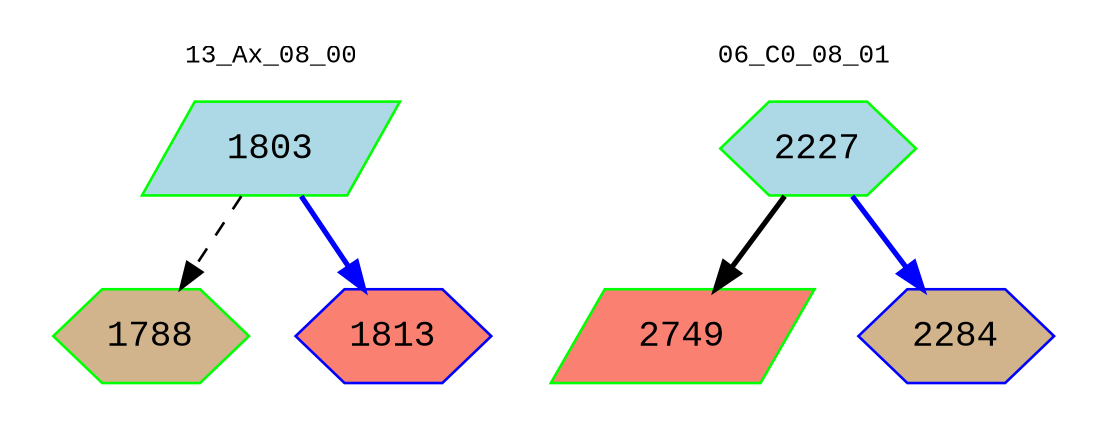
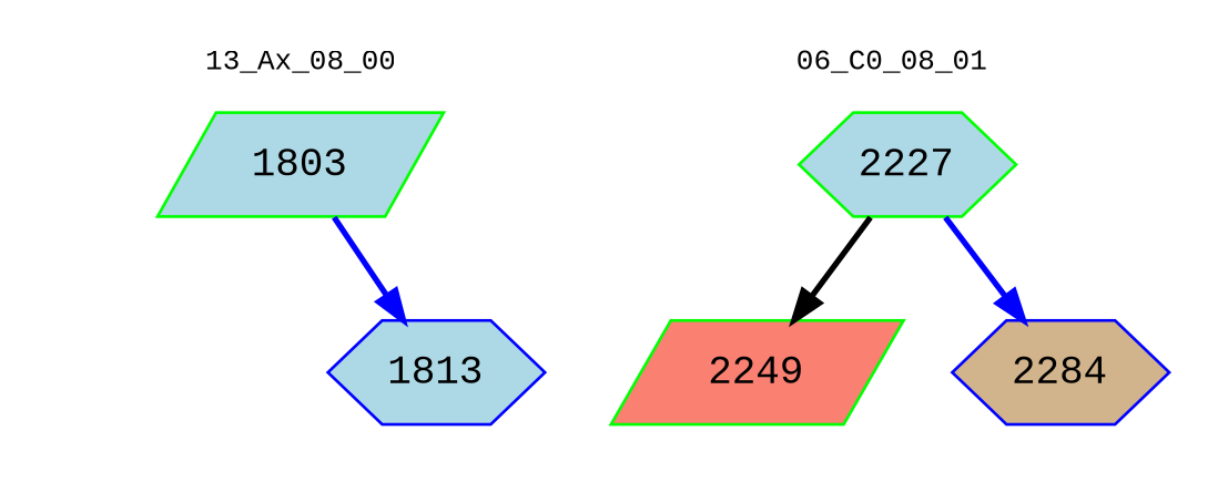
  digraph {
    fontname="Liberation Mono"
    node [color=green fillcolor=lightblue fontname="Liberation Mono" shape=hexagon style=filled]
    edge [arrowhead=normal color=black fontname="Liberation Mono" style=bold]
    n1 [label=1803 shape=parallelogram]
-   n2 [fillcolor=tan label=1788]
-   n3 [color=blue fillcolor=salmon label=1813]
+   n3 [color=blue label=1813]
    n4 [label=2227]
-   n5 [fillcolor=salmon label=2749 shape=parallelogram]
+   n5 [fillcolor=salmon label=2249 shape=parallelogram]
    n6 [color=blue fillcolor=tan label=2284]
    subgraph cluster_1 {
      color=white
      fontsize=10
      label="13_Ax_08_00"
      n1
-     n2
      n3
    }
    subgraph cluster_2 {
      color=white
      fontsize=10
      label="06_C0_08_01"
      n4
      n5
      n6
    }
-   n1 -> n2 [style=dashed]
    n1 -> n3 [color=blue]
    n4 -> n5
    n4 -> n6 [color=blue]
  }
